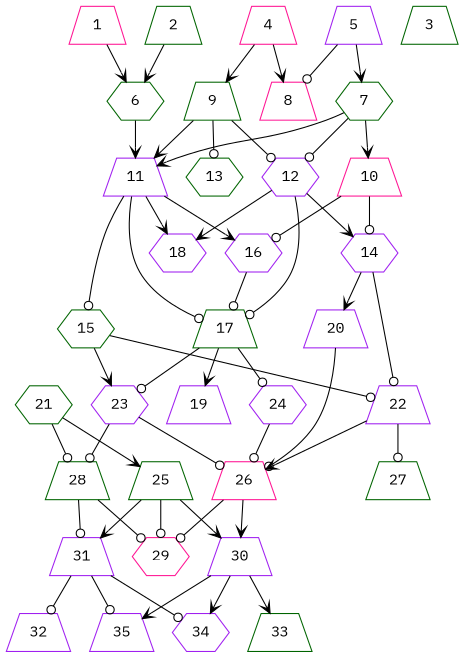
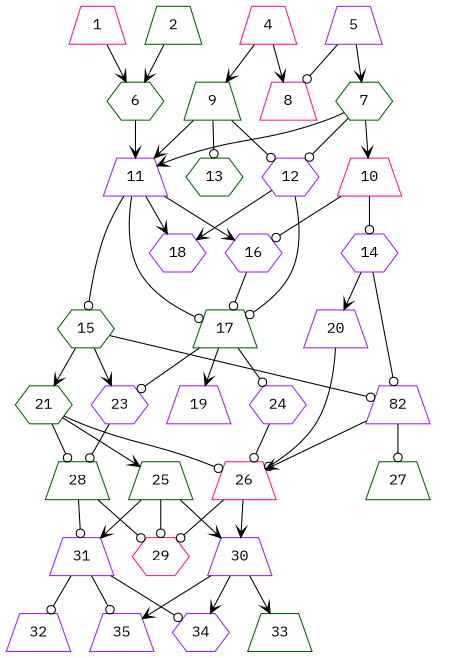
  digraph {
    fontname="IBM Plex Mono"
    node [alpha=0.12 color=purple fontname="IBM Plex Mono" shape=trapezium]
    edge [arrowhead=odot fontname="IBM Plex Mono"]
    1 [color=deeppink expect_size=6146048]
    6 [alpha=0.19 color=darkgreen expect_size=13171712 shape=hexagon]
    11 [alpha=0.13 expect_size=7650304]
    16 [alpha=0.14 expect_size=16877568 shape=hexagon]
    15 [alpha=0.19 color=darkgreen expect_size=39575552 shape=hexagon]
    17 [alpha=0.14 color=darkgreen expect_size=15467520]
    18 [alpha=0.19 expect_size=39717888 shape=hexagon]
    2 [alpha=0.19 color=darkgreen expect_size=40950784]
-   3 [alpha=0.05 color=darkgreen expect_size=30462976]
    4 [alpha=0.17 color=deeppink expect_size=26492928]
    8 [alpha=0.01 color=deeppink expect_size=50481152]
    9 [color=darkgreen expect_size=11714560]
    12 [alpha=0.14 expect_size=36295680 shape=hexagon]
    13 [alpha=0.13 color=darkgreen expect_size=34706432 shape=hexagon]
    14 [alpha=0.16 expect_size=46192640 shape=hexagon]
    5 [alpha=0.10 expect_size=48430080]
    7 [alpha=0.10 color=darkgreen expect_size=25536512 shape=hexagon]
    10 [color=deeppink expect_size=7835648]
-   22 [alpha=0.15 expect_size=36971520]
+   22 [alpha=0.15 expect_size=36971520 label=82]
    23 [alpha=0.04 expect_size=21983232 shape=hexagon]
    21 [alpha=0.17 color=darkgreen expect_size=52396032 shape=hexagon]
    19 [expect_size=42167296]
    24 [alpha=0.02 expect_size=6001664 shape=hexagon]
    20 [alpha=0.14 expect_size=23415808]
    26 [alpha=0.17 color=deeppink expect_size=41338880]
    27 [alpha=0.05 color=darkgreen expect_size=26777600]
    28 [color=darkgreen expect_size=13018112]
    25 [alpha=0.18 color=darkgreen expect_size=44580864]
    29 [alpha=0.02 color=deeppink expect_size=11304960 shape=hexagon]
    30 [alpha=0.13 expect_size=39207936]
    31 [alpha=0.05 expect_size=25760768]
    33 [alpha=0.08 color=darkgreen expect_size=7603200]
    34 [alpha=0.03 expect_size=16636928 shape=hexagon]
    35 [expect_size=20216832]
    32 [alpha=0.10 expect_size=19051520]
    1 -> 6 [arrowhead=vee]
    6 -> 11 [arrowhead=vee]
    11 -> 16 [arrowhead=vee]
    11 -> 15
    11 -> 17
    11 -> 18 [arrowhead=vee]
    16 -> 17
    15 -> 22
    15 -> 23 [arrowhead=vee]
+   15 -> 21 [arrowhead=vee]
    17 -> 23
    17 -> 19 [arrowhead=vee]
    17 -> 24
    2 -> 6 [arrowhead=vee]
    4 -> 8 [arrowhead=vee]
    4 -> 9 [arrowhead=vee]
    9 -> 11 [arrowhead=vee]
    9 -> 12
    9 -> 13
    12 -> 17
    12 -> 18 [arrowhead=vee]
-   12 -> 14 [arrowhead=vee]
    14 -> 22
    14 -> 20 [arrowhead=vee]
    5 -> 8
    5 -> 7 [arrowhead=vee]
    7 -> 11 [arrowhead=vee]
    7 -> 12
    7 -> 10 [arrowhead=vee]
    10 -> 16
    10 -> 14
    22 -> 26 [arrowhead=vee]
    22 -> 27
    23 -> 28
-   23 -> 26
+   21 -> 26
    21 -> 28
    21 -> 25 [arrowhead=vee]
    24 -> 26
    20 -> 26
    26 -> 29
    26 -> 30 [arrowhead=vee]
    28 -> 29
    28 -> 31
    25 -> 29
    25 -> 30 [arrowhead=vee]
    25 -> 31 [arrowhead=vee]
    30 -> 33 [arrowhead=vee]
    30 -> 34 [arrowhead=vee]
    30 -> 35 [arrowhead=vee]
    31 -> 34
    31 -> 35
    31 -> 32
  }
